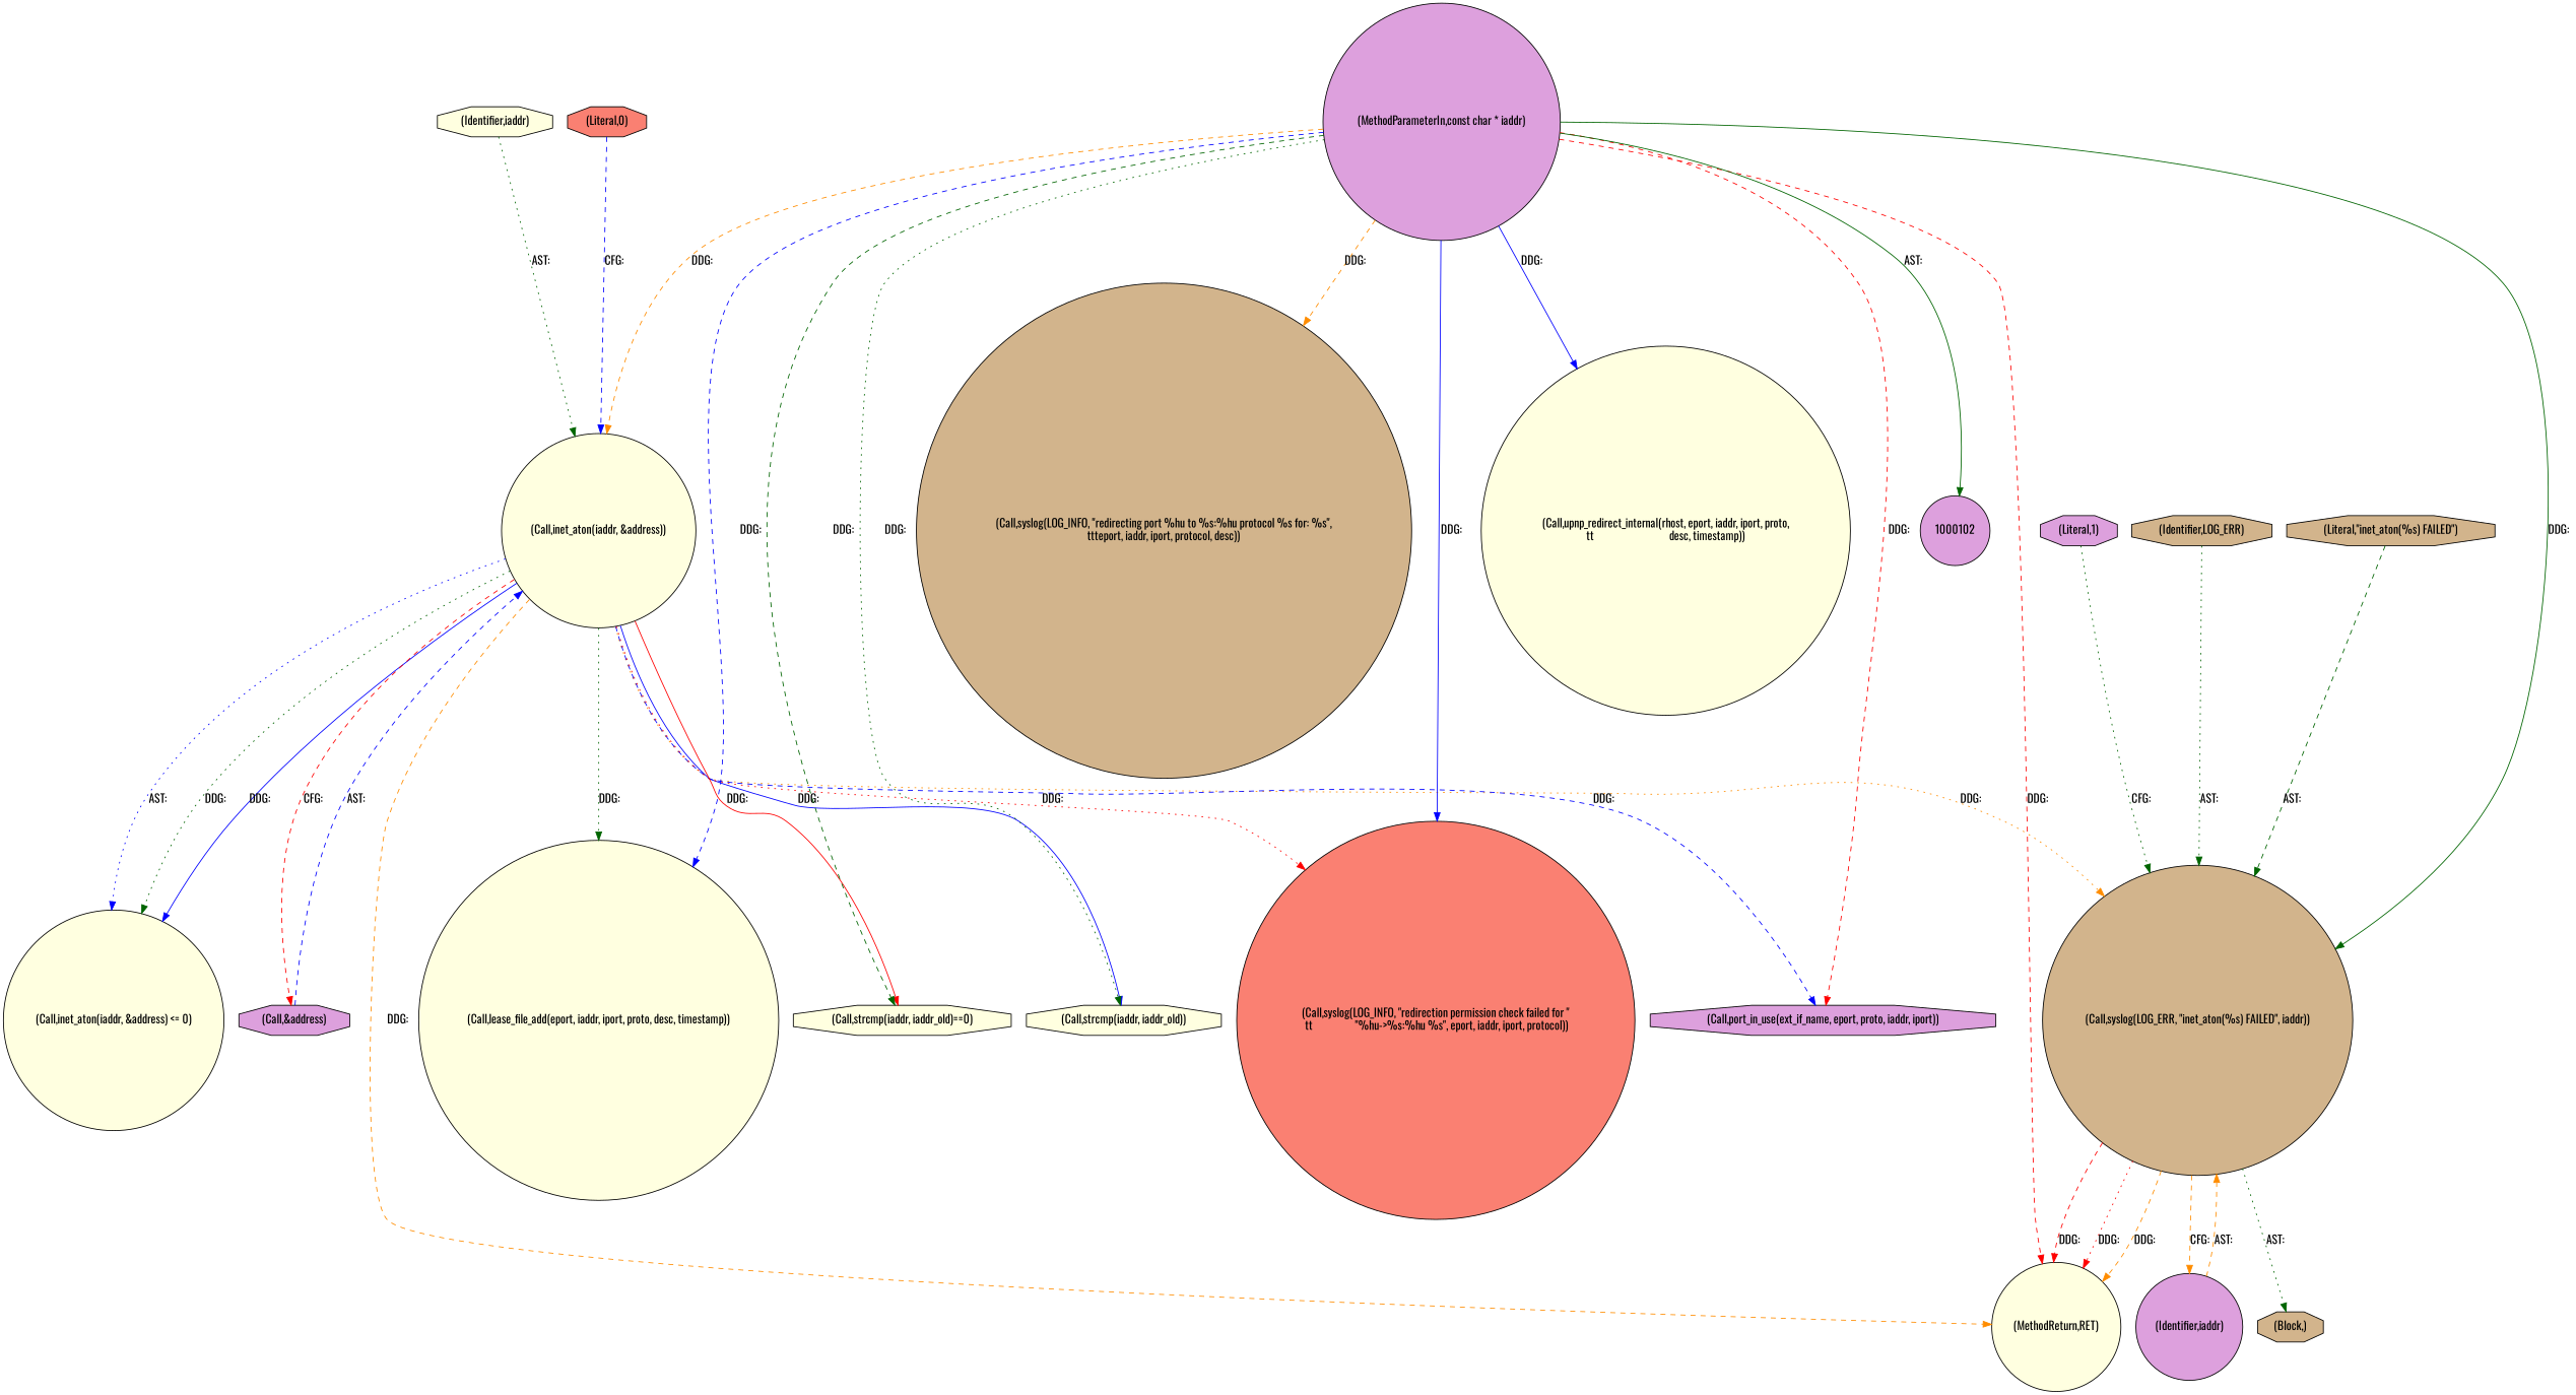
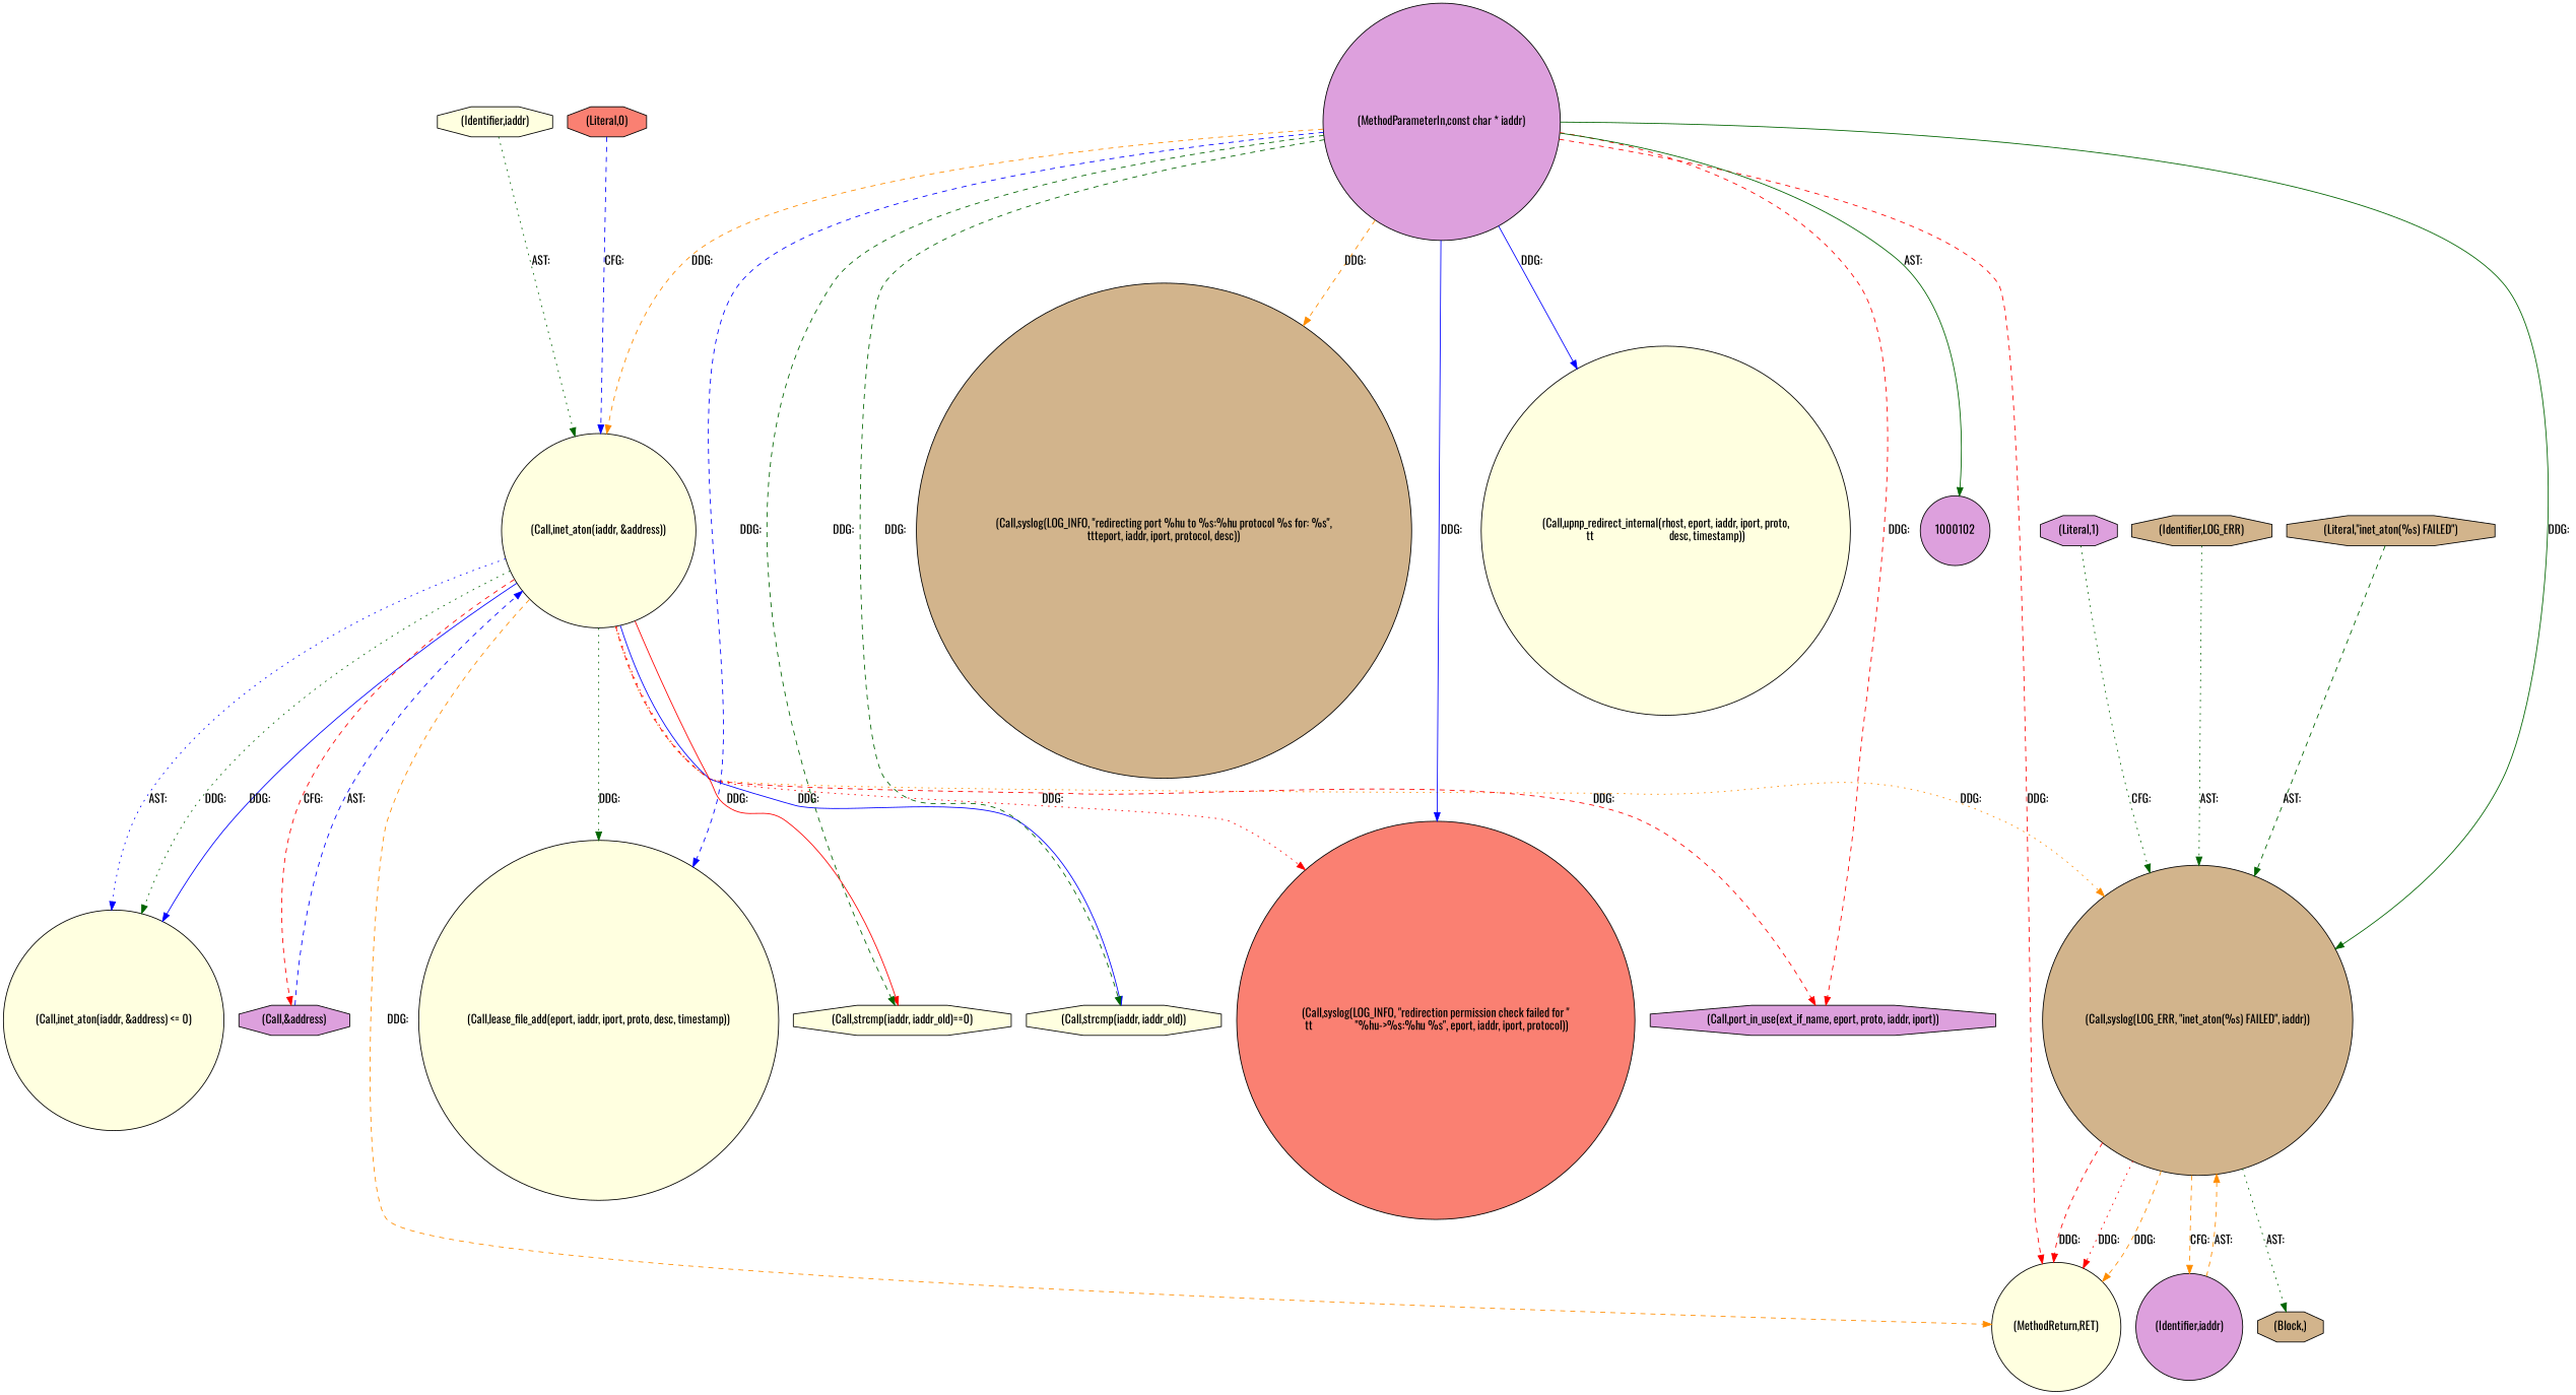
  digraph {
    fontname=Oswald
    node [fillcolor=lightyellow fontname=Oswald shape=circle style=filled]
    edge [color=darkgreen fontname=Oswald style=dashed]
    n1 [fillcolor=tan label="(Call,syslog(LOG_ERR, \"inet_aton(%s) FAILED\", iaddr))"]
    n2 [fillcolor=plum label="(Identifier,iaddr)"]
    n3 [fillcolor=tan label="(Block,)" shape=octagon]
    n4 [label="(MethodReturn,RET)"]
    n5 [label="(Call,inet_aton(iaddr, &address))"]
    n6 [fillcolor=plum label="(Call,port_in_use(ext_if_name, eport, proto, iaddr, iport))" shape=octagon]
    n7 [label="(Call,strcmp(iaddr, iaddr_old))" shape=octagon]
    n8 [label="(Call,inet_aton(iaddr, &address) <= 0)"]
    n9 [label="(Call,lease_file_add(eport, iaddr, iport, proto, desc, timestamp))"]
    n10 [label="(Call,strcmp(iaddr, iaddr_old)==0)" shape=octagon]
    n11 [fillcolor=plum label="(Call,&address)" shape=octagon]
    n12 [fillcolor=salmon label="(Call,syslog(LOG_INFO, \"redirection permission check failed for \"\n \t\t                 \"%hu->%s:%hu %s\", eport, iaddr, iport, protocol))"]
    n13 [fillcolor=plum label="(MethodParameterIn,const char * iaddr)"]
    n14 [fillcolor=tan label="(Call,syslog(LOG_INFO, \"redirecting port %hu to %s:%hu protocol %s for: %s\",\n\t\t\teport, iaddr, iport, protocol, desc))"]
    n15 [label="(Call,upnp_redirect_internal(rhost, eport, iaddr, iport, proto,\n\t\t                              desc, timestamp))"]
    1000102 [fillcolor=plum]
    n17 [label="(Identifier,iaddr)" shape=octagon]
    n18 [fillcolor=plum label="(Literal,1)" shape=octagon]
    n19 [fillcolor=tan label="(Identifier,LOG_ERR)" shape=octagon]
    n20 [fillcolor=salmon label="(Literal,0)" shape=octagon]
    n21 [fillcolor=tan label="(Literal,\"inet_aton(%s) FAILED\")" shape=octagon]
    n1 -> n2 [color=darkorange label="CFG: "]
    n1 -> n3 [label="AST: " style=dotted]
    n1 -> n4 [color=darkorange label="DDG: "]
    n1 -> n4 [color=red label="DDG: "]
    n1 -> n4 [color=red label="DDG: " style=dotted]
    n2 -> n1 [color=darkorange label="AST: "]
    n5 -> n1 [color=darkorange label="DDG: " style=dotted]
    n5 -> n4 [color=darkorange label="DDG: "]
-   n5 -> n6 [color=blue label="DDG: "]
+   n5 -> n6 [color=red label="DDG: "]
    n5 -> n7 [color=blue label="DDG: " style=solid]
    n5 -> n8 [color=blue label="AST: " style=dotted]
    n5 -> n8 [label="DDG: " style=dotted]
    n5 -> n8 [color=blue label="DDG: " style=solid]
    n5 -> n9 [label="DDG: " style=dotted]
    n5 -> n10 [color=red label="DDG: " style=solid]
    n5 -> n11 [color=red label="CFG: "]
    n5 -> n12 [color=red label="DDG: " style=dotted]
    n11 -> n5 [color=blue label="AST: "]
    n13 -> n1 [label="DDG: " style=solid]
    n13 -> n4 [color=red label="DDG: "]
    n13 -> n5 [color=darkorange label="DDG: "]
    n13 -> n6 [color=red label="DDG: "]
-   n13 -> n7 [label="DDG: " style=dotted]
+   n13 -> n7 [label="DDG: "]
    n13 -> n9 [color=blue label="DDG: "]
    n13 -> n10 [label="DDG: "]
    n13 -> n12 [color=blue label="DDG: " style=solid]
    n13 -> n14 [color=darkorange label="DDG: "]
    n13 -> n15 [color=blue label="DDG: " style=solid]
    n13 -> 1000102 [label="AST: " style=solid]
    n17 -> n5 [label="AST: " style=dotted]
    n18 -> n1 [label="CFG: " style=dotted]
    n19 -> n1 [label="AST: " style=dotted]
    n20 -> n5 [color=blue label="CFG: "]
    n21 -> n1 [label="AST: "]
  }
